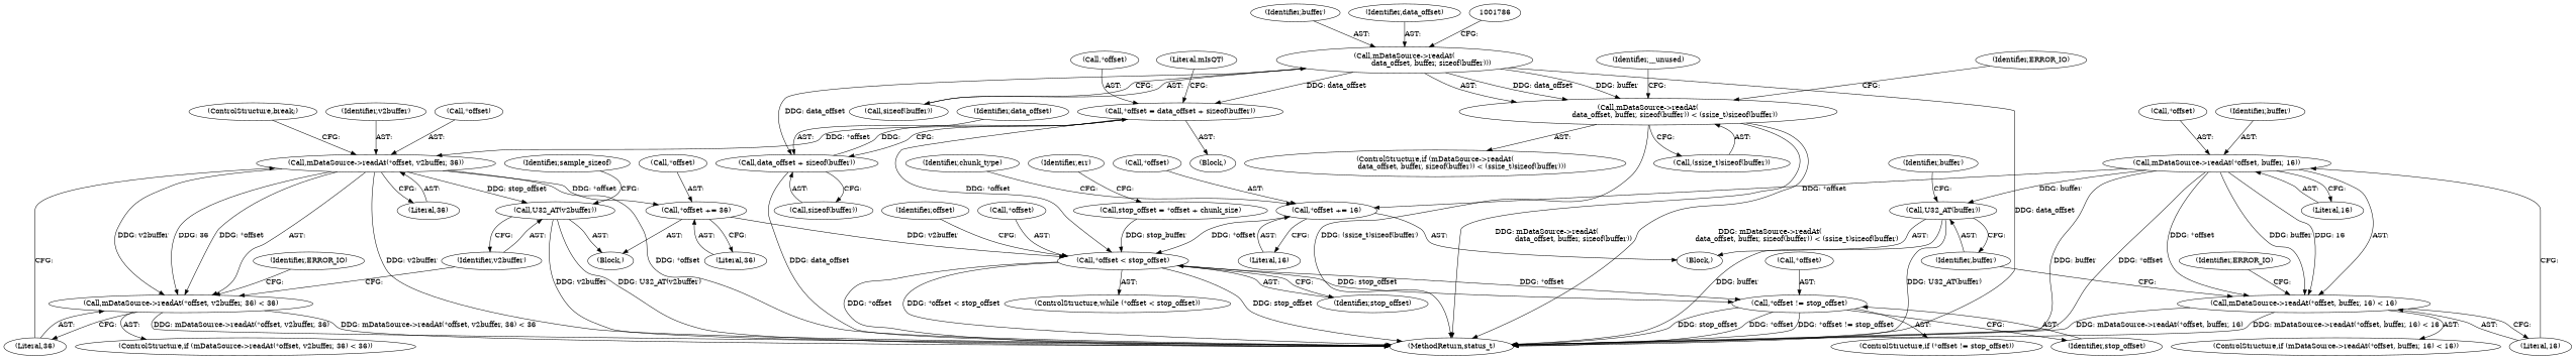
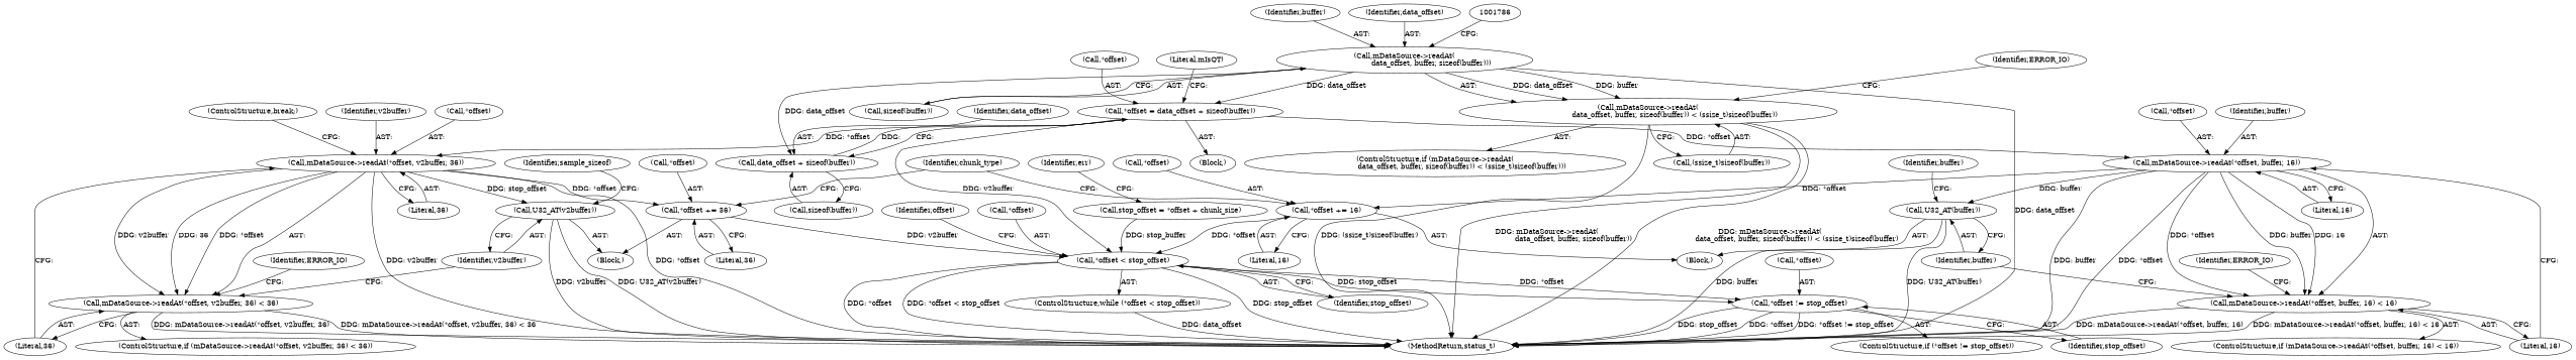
  digraph {
    n1 [label="(Call,mDataSource->readAt(\n                        data_offset, buffer, sizeof(buffer)))"]
    n2 [label="(Call,mDataSource->readAt(\n                        data_offset, buffer, sizeof(buffer)) < (ssize_t)sizeof(buffer))"]
    n3 [label="(Call,*offset = data_offset + sizeof(buffer))"]
    n4 [label="(Call,data_offset + sizeof(buffer))"]
    n5 [label="(MethodReturn,status_t)"]
    n6 [label="(Call,sizeof(buffer))"]
    n7 [label="(ControlStructure,if (mDataSource->readAt(\n                        data_offset, buffer, sizeof(buffer)) < (ssize_t)sizeof(buffer)))"]
    n8 [label="(Call,(ssize_t)sizeof(buffer))"]
    n9 [label="(Call,mDataSource->readAt(*offset, buffer, 16))"]
    n10 [label="(Call,*offset < stop_offset)"]
    n11 [label="(Call,mDataSource->readAt(*offset, v2buffer, 36))"]
    n12 [label="(Block,)"]
    n13 [label="(Call,sizeof(buffer))"]
    n14 [label="(Call,mDataSource->readAt(*offset, buffer, 16) < 16)"]
    n15 [label="(Call,U32_AT(buffer))"]
    n16 [label="(Call,*offset += 16)"]
    n17 [label="(Literal,16)"]
    n18 [label="(Call,*offset != stop_offset)"]
    n19 [label="(Identifier,stop_offset)"]
    n20 [label="(ControlStructure,while (*offset < stop_offset))"]
    n21 [label="(Call,mDataSource->readAt(*offset, v2buffer, 36) < 36)"]
    n22 [label="(Call,U32_AT(v2buffer))"]
    n23 [label="(Call,*offset += 36)"]
    n24 [label="(Literal,36)"]
    n25 [label="(Literal,16)"]
    n26 [label="(ControlStructure,if (mDataSource->readAt(*offset, buffer, 16) < 16))"]
    n27 [label="(Identifier,buffer)"]
    n28 [label="(Block,)"]
    n29 [label="(Literal,16)"]
    n30 [label="(Identifier,stop_offset)"]
    n31 [label="(ControlStructure,if (*offset != stop_offset))"]
    n32 [label="(ControlStructure,if (mDataSource->readAt(*offset, v2buffer, 36) < 36))"]
    n33 [label="(Literal,36)"]
    n34 [label="(Identifier,v2buffer)"]
    n35 [label="(Block,)"]
    n36 [label="(Literal,36)"]
    n37 [label="(Identifier,chunk_type)"]
    n38 [label="(Identifier,err)"]
    n39 [label="(Call,stop_offset = *offset + chunk_size)"]
    n40 [label="(Identifier,ERROR_IO)"]
    n41 [label="(Identifier,data_offset)"]
    n42 [label="(Call,*offset)"]
    n43 [label="(Call,*offset)"]
    n44 [label="(Call,*offset)"]
    n45 [label="(Identifier,sample_sizeof)"]
    n46 [label="(Identifier,ERROR_IO)"]
    n47 [label="(Identifier,ERROR_IO)"]
    n48 [label="(Identifier,buffer)"]
    n49 [label="(Call,*offset)"]
    n50 [label="(Call,*offset)"]
    n51 [label="(ControlStructure,break;)"]
    n52 [label="(Call,*offset)"]
    n53 [label="(Identifier,buffer)"]
    n54 [label="(Identifier,buffer)"]
    n55 [label="(Identifier,data_offset)"]
-   n56 [label="(Identifier,__unused)"]
    n57 [label="(Call,*offset)"]
    n58 [label="(Literal,mIsQT)"]
    n59 [label="(Identifier,v2buffer)"]
    n60 [label="(Identifier,offset)"]
    1001786
    n1 -> n2 [label="AST: "]
    n1 -> n2 [label="DDG: data_offset"]
    n1 -> n2 [label="DDG: buffer"]
    n1 -> n3 [label="DDG: data_offset"]
    n1 -> n4 [label="DDG: data_offset"]
    n1 -> n5 [label="DDG: data_offset"]
    n1 -> n6 [label="CFG: "]
    n2 -> n5 [label="DDG: mDataSource->readAt(\n                        data_offset, buffer, sizeof(buffer))"]
    n2 -> n5 [label="DDG: mDataSource->readAt(\n                        data_offset, buffer, sizeof(buffer)) < (ssize_t)sizeof(buffer)"]
    n2 -> n5 [label="DDG: (ssize_t)sizeof(buffer)"]
    n2 -> n7 [label="AST: "]
    n2 -> n8 [label="CFG: "]
    n3 -> n4 [label="CFG: "]
-   n3 -> n10 [label="DDG: *offset"]
+   n3 -> n9 [label="DDG: *offset"]
+   n3 -> n10 [label="DDG: v2buffer"]
    n3 -> n11 [label="DDG: *offset"]
    n3 -> n12 [label="AST: "]
    n4 -> n3 [label="DDG: "]
-   n4 -> n5 [label="DDG: data_offset"]
+   n20 -> n5 [label="DDG: data_offset"]
    n4 -> n13 [label="CFG: "]
    n6 -> n1 [label="AST: "]
    n8 -> n2 [label="AST: "]
    n9 -> n5 [label="DDG: buffer"]
    n9 -> n5 [label="DDG: *offset"]
    n9 -> n14 [label="AST: "]
    n9 -> n14 [label="DDG: *offset"]
    n9 -> n14 [label="DDG: buffer"]
    n9 -> n14 [label="DDG: 16"]
    n9 -> n15 [label="DDG: buffer"]
    n9 -> n16 [label="DDG: *offset"]
    n9 -> n17 [label="CFG: "]
    n10 -> n5 [label="DDG: stop_offset"]
    n10 -> n5 [label="DDG: *offset"]
    n10 -> n5 [label="DDG: *offset < stop_offset"]
    n10 -> n18 [label="DDG: *offset"]
    n10 -> n18 [label="DDG: stop_offset"]
    n10 -> n19 [label="CFG: "]
    n10 -> n20 [label="AST: "]
    n11 -> n5 [label="DDG: v2buffer"]
    n11 -> n5 [label="DDG: *offset"]
    n11 -> n21 [label="AST: "]
    n11 -> n21 [label="DDG: *offset"]
    n11 -> n21 [label="DDG: v2buffer"]
    n11 -> n21 [label="DDG: 36"]
    n11 -> n22 [label="DDG: stop_offset"]
    n11 -> n23 [label="DDG: *offset"]
    n11 -> n24 [label="CFG: "]
    n13 -> n4 [label="AST: "]
    n14 -> n5 [label="DDG: mDataSource->readAt(*offset, buffer, 16)"]
    n14 -> n5 [label="DDG: mDataSource->readAt(*offset, buffer, 16) < 16"]
    n14 -> n25 [label="CFG: "]
    n14 -> n26 [label="AST: "]
    n15 -> n5 [label="DDG: buffer"]
    n15 -> n5 [label="DDG: U32_AT(buffer)"]
    n15 -> n27 [label="CFG: "]
    n15 -> n28 [label="AST: "]
    n16 -> n10 [label="DDG: *offset"]
    n16 -> n28 [label="AST: "]
    n16 -> n29 [label="CFG: "]
    n17 -> n9 [label="AST: "]
    n18 -> n5 [label="DDG: stop_offset"]
    n18 -> n5 [label="DDG: *offset"]
    n18 -> n5 [label="DDG: *offset != stop_offset"]
    n18 -> n30 [label="CFG: "]
    n18 -> n31 [label="AST: "]
    n19 -> n10 [label="AST: "]
    n21 -> n5 [label="DDG: mDataSource->readAt(*offset, v2buffer, 36)"]
    n21 -> n5 [label="DDG: mDataSource->readAt(*offset, v2buffer, 36) < 36"]
    n21 -> n32 [label="AST: "]
    n21 -> n33 [label="CFG: "]
    n22 -> n5 [label="DDG: v2buffer"]
    n22 -> n5 [label="DDG: U32_AT(v2buffer)"]
    n22 -> n34 [label="CFG: "]
    n22 -> n35 [label="AST: "]
    n23 -> n10 [label="DDG: v2buffer"]
    n23 -> n35 [label="AST: "]
    n23 -> n36 [label="CFG: "]
    n24 -> n11 [label="AST: "]
    n25 -> n9 [label="CFG: "]
    n25 -> n14 [label="AST: "]
    n27 -> n14 [label="CFG: "]
    n27 -> n15 [label="AST: "]
    n29 -> n16 [label="AST: "]
    n30 -> n18 [label="AST: "]
    n33 -> n11 [label="CFG: "]
    n33 -> n21 [label="AST: "]
    n34 -> n21 [label="CFG: "]
    n34 -> n22 [label="AST: "]
    n36 -> n23 [label="AST: "]
    n37 -> n16 [label="CFG: "]
+   n37 -> n23 [label="CFG: "]
    n38 -> n39 [label="CFG: "]
    n39 -> n10 [label="DDG: stop_buffer"]
    n40 -> n2 [label="CFG: "]
    n41 -> n4 [label="AST: "]
    n42 -> n16 [label="AST: "]
    n43 -> n11 [label="AST: "]
    n44 -> n18 [label="AST: "]
    n45 -> n22 [label="CFG: "]
    n46 -> n14 [label="CFG: "]
    n47 -> n21 [label="CFG: "]
    n48 -> n1 [label="AST: "]
    n49 -> n9 [label="AST: "]
    n50 -> n3 [label="AST: "]
    n51 -> n11 [label="CFG: "]
    n52 -> n23 [label="AST: "]
    n53 -> n15 [label="CFG: "]
    n54 -> n9 [label="AST: "]
    n55 -> n1 [label="AST: "]
-   n56 -> n2 [label="CFG: "]
    n57 -> n10 [label="AST: "]
    n58 -> n3 [label="CFG: "]
    n59 -> n11 [label="AST: "]
    n60 -> n10 [label="CFG: "]
    1001786 -> n1 [label="CFG: "]
  }
